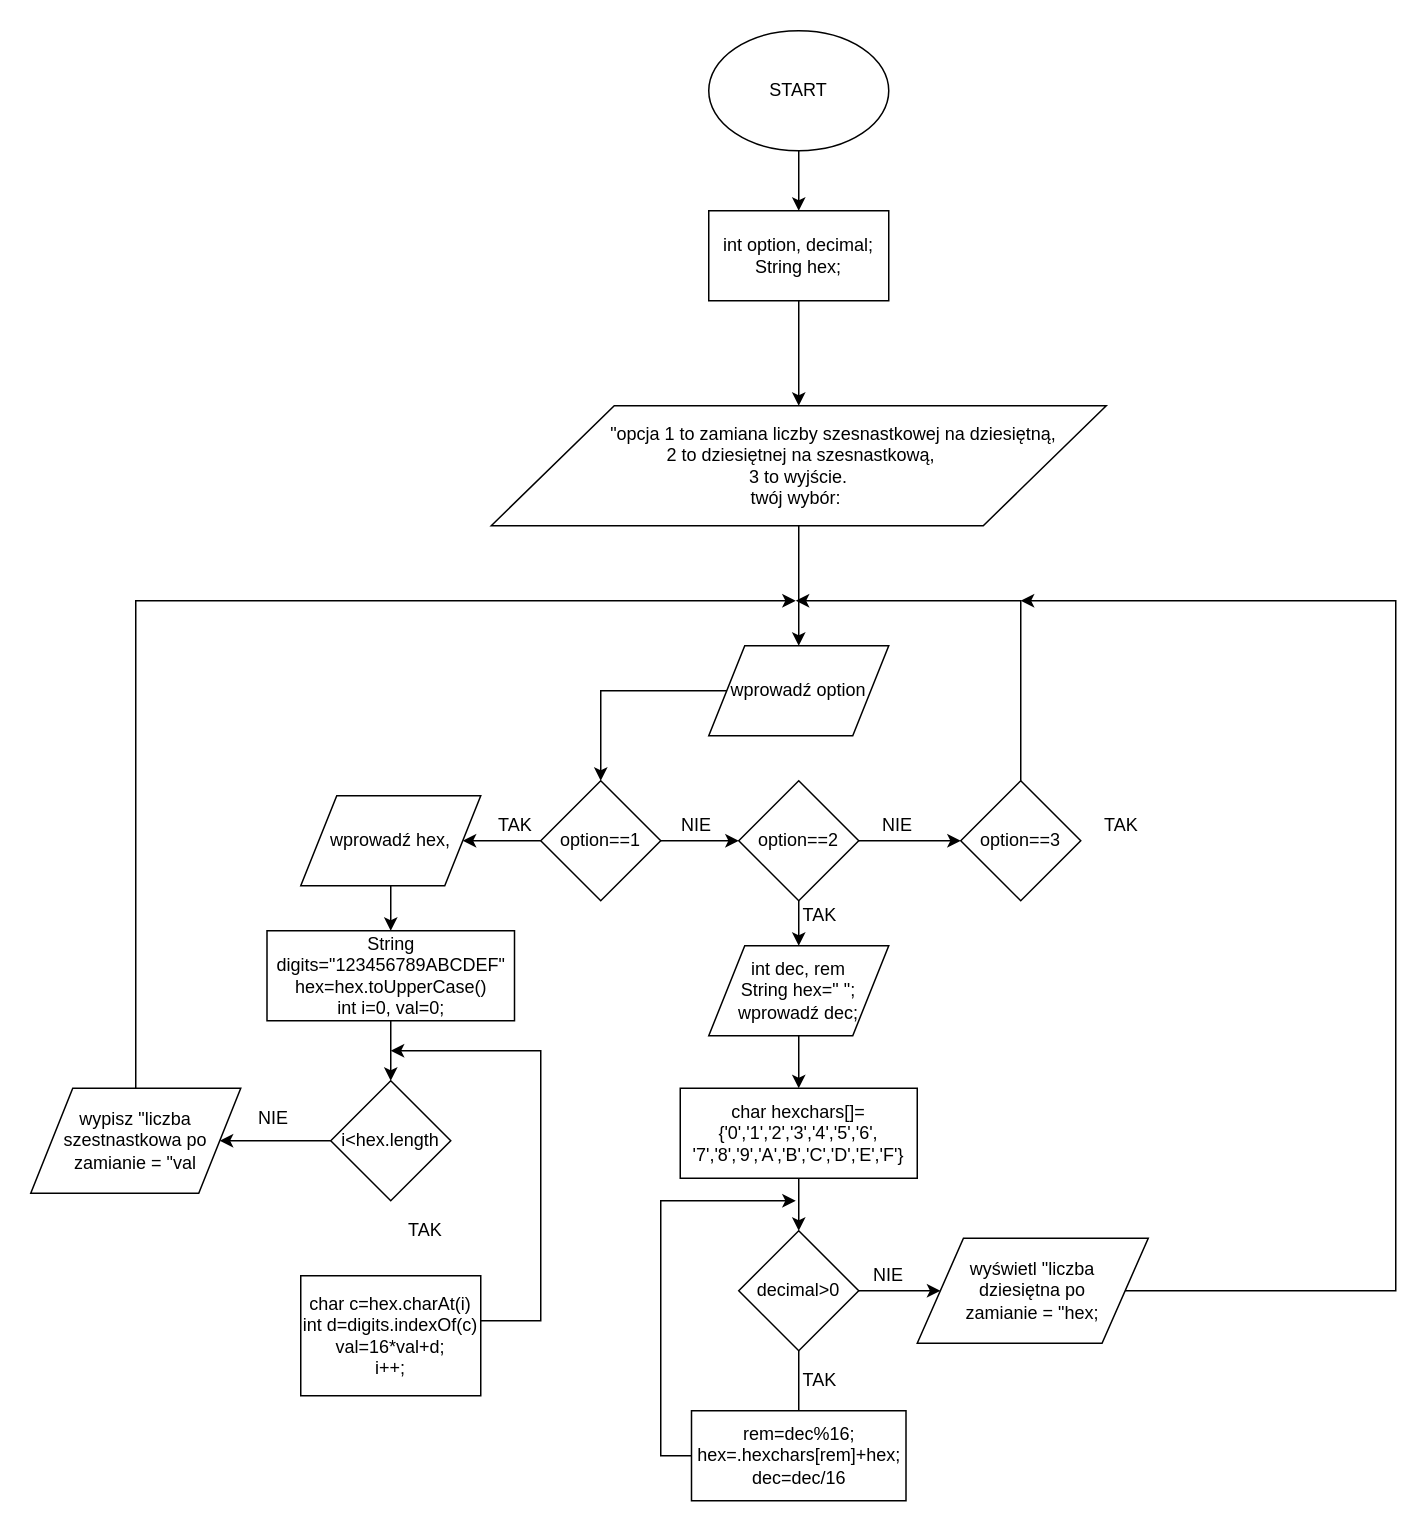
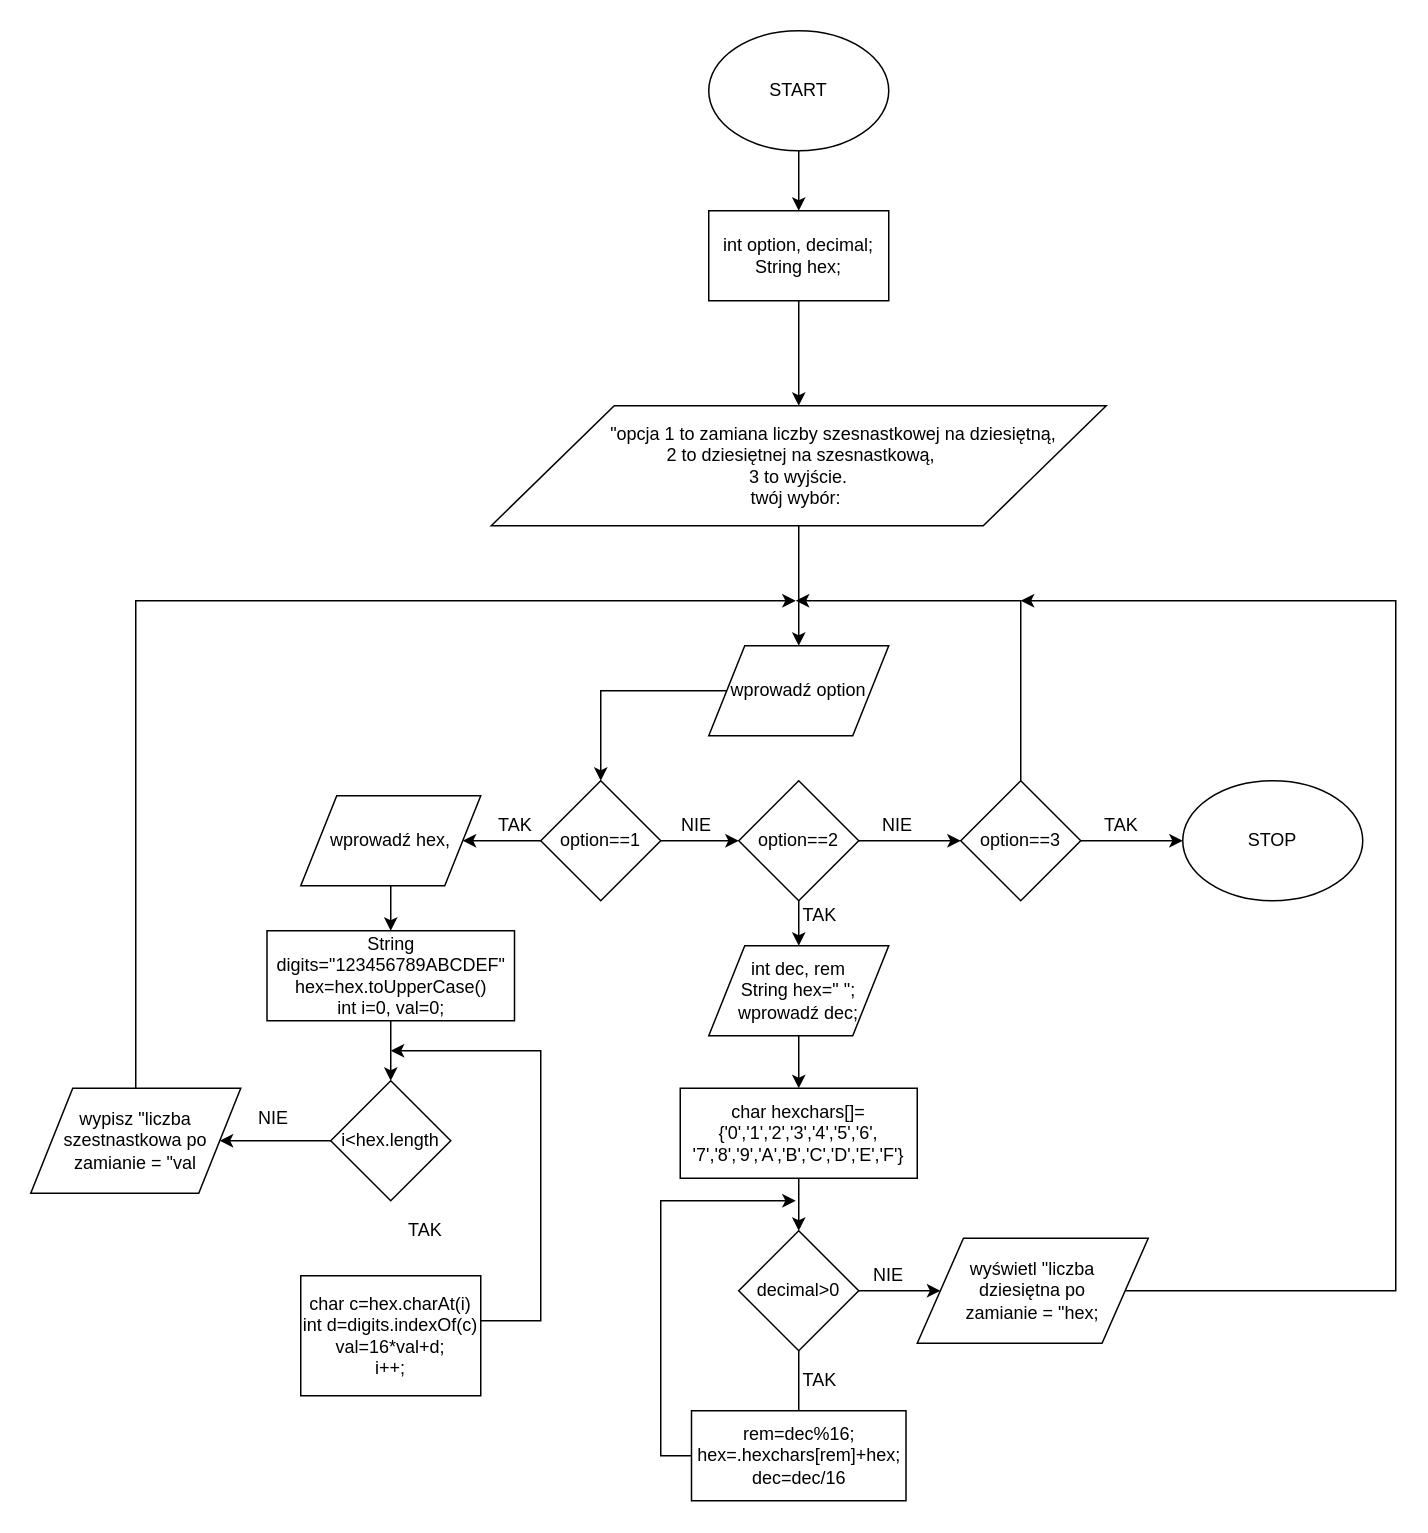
  <mxCell id="0" />
  <mxCell id="1" parent="0" />
  <mxCell id="2" value="" style="edgeStyle=orthogonalEdgeStyle;rounded=0;orthogonalLoop=1;jettySize=auto;html=1;" parent="1" source="3" target="7" edge="1"><mxGeometry relative="1" as="geometry" /></mxCell>
  <mxCell id="3" value="START" style="ellipse;whiteSpace=wrap;html=1;" parent="1" vertex="1"><mxGeometry x="472" y="20" width="120" height="80" as="geometry" /></mxCell>
  <mxCell id="4" style="edgeStyle=orthogonalEdgeStyle;rounded=0;orthogonalLoop=1;jettySize=auto;html=1;exitX=0;exitY=0.5;exitDx=0;exitDy=0;entryX=0.5;entryY=0;entryDx=0;entryDy=0;" parent="1" source="5" target="10" edge="1"><mxGeometry relative="1" as="geometry" /></mxCell>
  <mxCell id="5" value="wprowadź option" style="shape=parallelogram;perimeter=parallelogramPerimeter;whiteSpace=wrap;html=1;" parent="1" vertex="1"><mxGeometry x="472" y="430" width="120" height="60" as="geometry" /></mxCell>
  <mxCell id="6" value="" style="edgeStyle=orthogonalEdgeStyle;rounded=0;orthogonalLoop=1;jettySize=auto;html=1;" parent="1" source="7" target="46" edge="1"><mxGeometry relative="1" as="geometry" /></mxCell>
  <mxCell id="7" value="int option, decimal;&lt;br&gt;String hex;&lt;br&gt;" style="rounded=0;whiteSpace=wrap;html=1;" parent="1" vertex="1"><mxGeometry x="472" y="140" width="120" height="60" as="geometry" /></mxCell>
  <mxCell id="8" value="" style="edgeStyle=orthogonalEdgeStyle;rounded=0;orthogonalLoop=1;jettySize=auto;html=1;" parent="1" source="10" target="13" edge="1"><mxGeometry relative="1" as="geometry" /></mxCell>
  <mxCell id="9" value="" style="edgeStyle=orthogonalEdgeStyle;rounded=0;orthogonalLoop=1;jettySize=auto;html=1;" parent="1" source="10" target="22" edge="1"><mxGeometry relative="1" as="geometry" /></mxCell>
  <mxCell id="10" value="option==1" style="rhombus;whiteSpace=wrap;html=1;" parent="1" vertex="1"><mxGeometry x="360" y="520" width="80" height="80" as="geometry" /></mxCell>
  <mxCell id="11" value="" style="edgeStyle=orthogonalEdgeStyle;rounded=0;orthogonalLoop=1;jettySize=auto;html=1;" parent="1" source="13" target="16" edge="1"><mxGeometry relative="1" as="geometry" /></mxCell>
  <mxCell id="12" value="" style="edgeStyle=orthogonalEdgeStyle;rounded=0;orthogonalLoop=1;jettySize=auto;html=1;" parent="1" source="13" target="33" edge="1"><mxGeometry relative="1" as="geometry" /></mxCell>
  <mxCell id="13" value="option==2" style="rhombus;whiteSpace=wrap;html=1;" parent="1" vertex="1"><mxGeometry x="492" y="520" width="80" height="80" as="geometry" /></mxCell>
+ <mxCell id="14" value="" style="edgeStyle=orthogonalEdgeStyle;rounded=0;orthogonalLoop=1;jettySize=auto;html=1;" parent="1" source="16" target="17" edge="1"><mxGeometry relative="1" as="geometry" /></mxCell>
  <mxCell id="15" style="edgeStyle=orthogonalEdgeStyle;rounded=0;orthogonalLoop=1;jettySize=auto;html=1;exitX=0.5;exitY=0;exitDx=0;exitDy=0;" parent="1" source="16" edge="1"><mxGeometry relative="1" as="geometry"><mxPoint x="530" y="400" as="targetPoint" /><Array as="points"><mxPoint x="680" y="400" /></Array></mxGeometry></mxCell>
  <mxCell id="16" value="option==3" style="rhombus;whiteSpace=wrap;html=1;" parent="1" vertex="1"><mxGeometry x="640" y="520" width="80" height="80" as="geometry" /></mxCell>
+ <mxCell id="17" value="STOP" style="ellipse;whiteSpace=wrap;html=1;" parent="1" vertex="1"><mxGeometry x="788" y="520" width="120" height="80" as="geometry" /></mxCell>
  <mxCell id="18" value="NIE" style="text;html=1;resizable=0;points=[];autosize=1;align=left;verticalAlign=top;spacingTop=-4;" parent="1" vertex="1"><mxGeometry x="452" y="540" width="40" height="20" as="geometry" /></mxCell>
  <mxCell id="19" value="NIE" style="text;html=1;resizable=0;points=[];autosize=1;align=left;verticalAlign=top;spacingTop=-4;" parent="1" vertex="1"><mxGeometry x="586" y="540" width="40" height="20" as="geometry" /></mxCell>
  <mxCell id="20" value="TAK" style="text;html=1;resizable=0;points=[];autosize=1;align=left;verticalAlign=top;spacingTop=-4;" parent="1" vertex="1"><mxGeometry x="734" y="540" width="40" height="20" as="geometry" /></mxCell>
  <mxCell id="21" value="" style="edgeStyle=orthogonalEdgeStyle;rounded=0;orthogonalLoop=1;jettySize=auto;html=1;" parent="1" source="22" target="24" edge="1"><mxGeometry relative="1" as="geometry" /></mxCell>
  <mxCell id="22" value="wprowadź hex," style="shape=parallelogram;perimeter=parallelogramPerimeter;whiteSpace=wrap;html=1;" parent="1" vertex="1"><mxGeometry x="200" y="530" width="120" height="60" as="geometry" /></mxCell>
  <mxCell id="23" value="" style="edgeStyle=orthogonalEdgeStyle;rounded=0;orthogonalLoop=1;jettySize=auto;html=1;" parent="1" source="24" target="26" edge="1"><mxGeometry relative="1" as="geometry" /></mxCell>
  <mxCell id="24" value="String digits=&quot;123456789ABCDEF&quot;&lt;br&gt;hex=hex.toUpperCase()&lt;br&gt;int i=0, val=0;&lt;br&gt;" style="rounded=0;whiteSpace=wrap;html=1;" parent="1" vertex="1"><mxGeometry x="177.5" y="620" width="165" height="60" as="geometry" /></mxCell>
  <mxCell id="25" value="" style="edgeStyle=orthogonalEdgeStyle;rounded=0;orthogonalLoop=1;jettySize=auto;html=1;" parent="1" source="26" target="30" edge="1"><mxGeometry relative="1" as="geometry" /></mxCell>
  <mxCell id="26" value="i&amp;lt;hex.length" style="rhombus;whiteSpace=wrap;html=1;" parent="1" vertex="1"><mxGeometry x="220" y="720" width="80" height="80" as="geometry" /></mxCell>
  <mxCell id="27" style="edgeStyle=orthogonalEdgeStyle;rounded=0;orthogonalLoop=1;jettySize=auto;html=1;" parent="1" edge="1"><mxGeometry relative="1" as="geometry"><mxPoint x="260" y="700" as="targetPoint" /><mxPoint x="200" y="880" as="sourcePoint" /><Array as="points"><mxPoint x="360" y="880" /><mxPoint x="360" y="700" /></Array></mxGeometry></mxCell>
  <mxCell id="28" value="char c=hex.charAt(i)&lt;br&gt;int d=digits.indexOf(c)&lt;br&gt;val=16*val+d;&lt;br&gt;i++;&lt;br&gt;" style="rounded=0;whiteSpace=wrap;html=1;" parent="1" vertex="1"><mxGeometry x="200" y="850" width="120" height="80" as="geometry" /></mxCell>
  <mxCell id="29" style="edgeStyle=orthogonalEdgeStyle;rounded=0;orthogonalLoop=1;jettySize=auto;html=1;exitX=0.5;exitY=0;exitDx=0;exitDy=0;" parent="1" source="30" edge="1"><mxGeometry relative="1" as="geometry"><mxPoint x="530" y="400" as="targetPoint" /><Array as="points"><mxPoint x="90" y="400" /></Array></mxGeometry></mxCell>
  <mxCell id="30" value="wypisz &quot;liczba szestnastkowa po zamianie = &quot;val" style="shape=parallelogram;perimeter=parallelogramPerimeter;whiteSpace=wrap;html=1;" parent="1" vertex="1"><mxGeometry x="20" y="725" width="140" height="70" as="geometry" /></mxCell>
  <mxCell id="31" value="TAK" style="text;html=1;resizable=0;points=[];autosize=1;align=left;verticalAlign=top;spacingTop=-4;" parent="1" vertex="1"><mxGeometry x="330" y="540" width="40" height="20" as="geometry" /></mxCell>
  <mxCell id="32" value="" style="edgeStyle=orthogonalEdgeStyle;rounded=0;orthogonalLoop=1;jettySize=auto;html=1;" parent="1" source="33" target="35" edge="1"><mxGeometry relative="1" as="geometry" /></mxCell>
  <mxCell id="33" value="int dec, rem&lt;br&gt;String hex=&quot; &quot;;&lt;br&gt;wprowadź dec;&lt;br&gt;" style="shape=parallelogram;perimeter=parallelogramPerimeter;whiteSpace=wrap;html=1;" parent="1" vertex="1"><mxGeometry x="472" y="630" width="120" height="60" as="geometry" /></mxCell>
  <mxCell id="34" value="" style="edgeStyle=orthogonalEdgeStyle;rounded=0;orthogonalLoop=1;jettySize=auto;html=1;" parent="1" source="35" target="38" edge="1"><mxGeometry relative="1" as="geometry" /></mxCell>
  <mxCell id="35" value="char hexchars[]={'0','1','2','3','4','5','6',&lt;br&gt;'7','8','9','A','B','C','D','E','F'}" style="rounded=0;whiteSpace=wrap;html=1;" parent="1" vertex="1"><mxGeometry x="453" y="725" width="158" height="60" as="geometry" /></mxCell>
  <mxCell id="36" value="" style="edgeStyle=orthogonalEdgeStyle;rounded=0;orthogonalLoop=1;jettySize=auto;html=1;endArrow=none;" parent="1" source="38" target="40" edge="1"><mxGeometry relative="1" as="geometry" /></mxCell>
  <mxCell id="37" value="" style="edgeStyle=orthogonalEdgeStyle;rounded=0;orthogonalLoop=1;jettySize=auto;html=1;" parent="1" source="38" target="44" edge="1"><mxGeometry relative="1" as="geometry" /></mxCell>
  <mxCell id="38" value="decimal&amp;gt;0" style="rhombus;whiteSpace=wrap;html=1;" parent="1" vertex="1"><mxGeometry x="492" y="820" width="80" height="80" as="geometry" /></mxCell>
  <mxCell id="39" style="edgeStyle=orthogonalEdgeStyle;rounded=0;orthogonalLoop=1;jettySize=auto;html=1;exitX=0;exitY=0.5;exitDx=0;exitDy=0;" parent="1" source="40" edge="1"><mxGeometry relative="1" as="geometry"><mxPoint x="530" y="800" as="targetPoint" /><Array as="points"><mxPoint x="440" y="970" /><mxPoint x="440" y="800" /></Array></mxGeometry></mxCell>
  <mxCell id="40" value="rem=dec%16;&lt;br&gt;hex=.hexchars[rem]+hex;&lt;br&gt;dec=dec/16&lt;br&gt;" style="rounded=0;whiteSpace=wrap;html=1;" parent="1" vertex="1"><mxGeometry x="460.5" y="940" width="143" height="60" as="geometry" /></mxCell>
  <mxCell id="41" value="TAK" style="text;html=1;resizable=0;points=[];autosize=1;align=left;verticalAlign=top;spacingTop=-4;" parent="1" vertex="1"><mxGeometry x="532.5" y="600" width="40" height="20" as="geometry" /></mxCell>
  <mxCell id="42" value="TAK" style="text;html=1;resizable=0;points=[];autosize=1;align=left;verticalAlign=top;spacingTop=-4;" parent="1" vertex="1"><mxGeometry x="532.5" y="910" width="40" height="20" as="geometry" /></mxCell>
  <mxCell id="43" style="edgeStyle=orthogonalEdgeStyle;rounded=0;orthogonalLoop=1;jettySize=auto;html=1;exitX=1;exitY=0.5;exitDx=0;exitDy=0;" parent="1" source="44" edge="1"><mxGeometry relative="1" as="geometry"><mxPoint x="680" y="400" as="targetPoint" /><Array as="points"><mxPoint x="930" y="860" /><mxPoint x="930" y="400" /></Array></mxGeometry></mxCell>
  <mxCell id="44" value="wyświetl &quot;liczba &lt;br&gt;dziesiętna po &lt;br&gt;zamianie = &quot;hex;" style="shape=parallelogram;perimeter=parallelogramPerimeter;whiteSpace=wrap;html=1;" parent="1" vertex="1"><mxGeometry x="611" y="825" width="154" height="70" as="geometry" /></mxCell>
  <mxCell id="45" value="" style="edgeStyle=orthogonalEdgeStyle;rounded=0;orthogonalLoop=1;jettySize=auto;html=1;" parent="1" source="46" target="5" edge="1"><mxGeometry relative="1" as="geometry" /></mxCell>
  <mxCell id="46" value="&amp;nbsp; &amp;nbsp; &amp;nbsp; &amp;nbsp; &amp;nbsp; &amp;nbsp; &amp;nbsp; &quot;opcja 1 to zamiana liczby szesnastkowej na dziesiętną,&lt;br&gt;&amp;nbsp;2 to dziesiętnej na szesnastkową,&lt;br&gt;3 to wyjście.&lt;br&gt;twój wybór:&amp;nbsp;&lt;br&gt;" style="shape=parallelogram;perimeter=parallelogramPerimeter;whiteSpace=wrap;html=1;" parent="1" vertex="1"><mxGeometry x="327" y="270" width="410" height="80" as="geometry" /></mxCell>
  <mxCell id="47" value="NIE" style="text;html=1;resizable=0;points=[];autosize=1;align=left;verticalAlign=top;spacingTop=-4;" vertex="1" parent="1"><mxGeometry x="170" y="735" width="40" height="20" as="geometry" /></mxCell>
  <mxCell id="48" value="TAK" style="text;html=1;resizable=0;points=[];autosize=1;align=left;verticalAlign=top;spacingTop=-4;" vertex="1" parent="1"><mxGeometry x="270" y="810" width="40" height="20" as="geometry" /></mxCell>
  <mxCell id="49" value="NIE" style="text;html=1;resizable=0;points=[];autosize=1;align=left;verticalAlign=top;spacingTop=-4;" vertex="1" parent="1"><mxGeometry x="580" y="840" width="40" height="20" as="geometry" /></mxCell>
